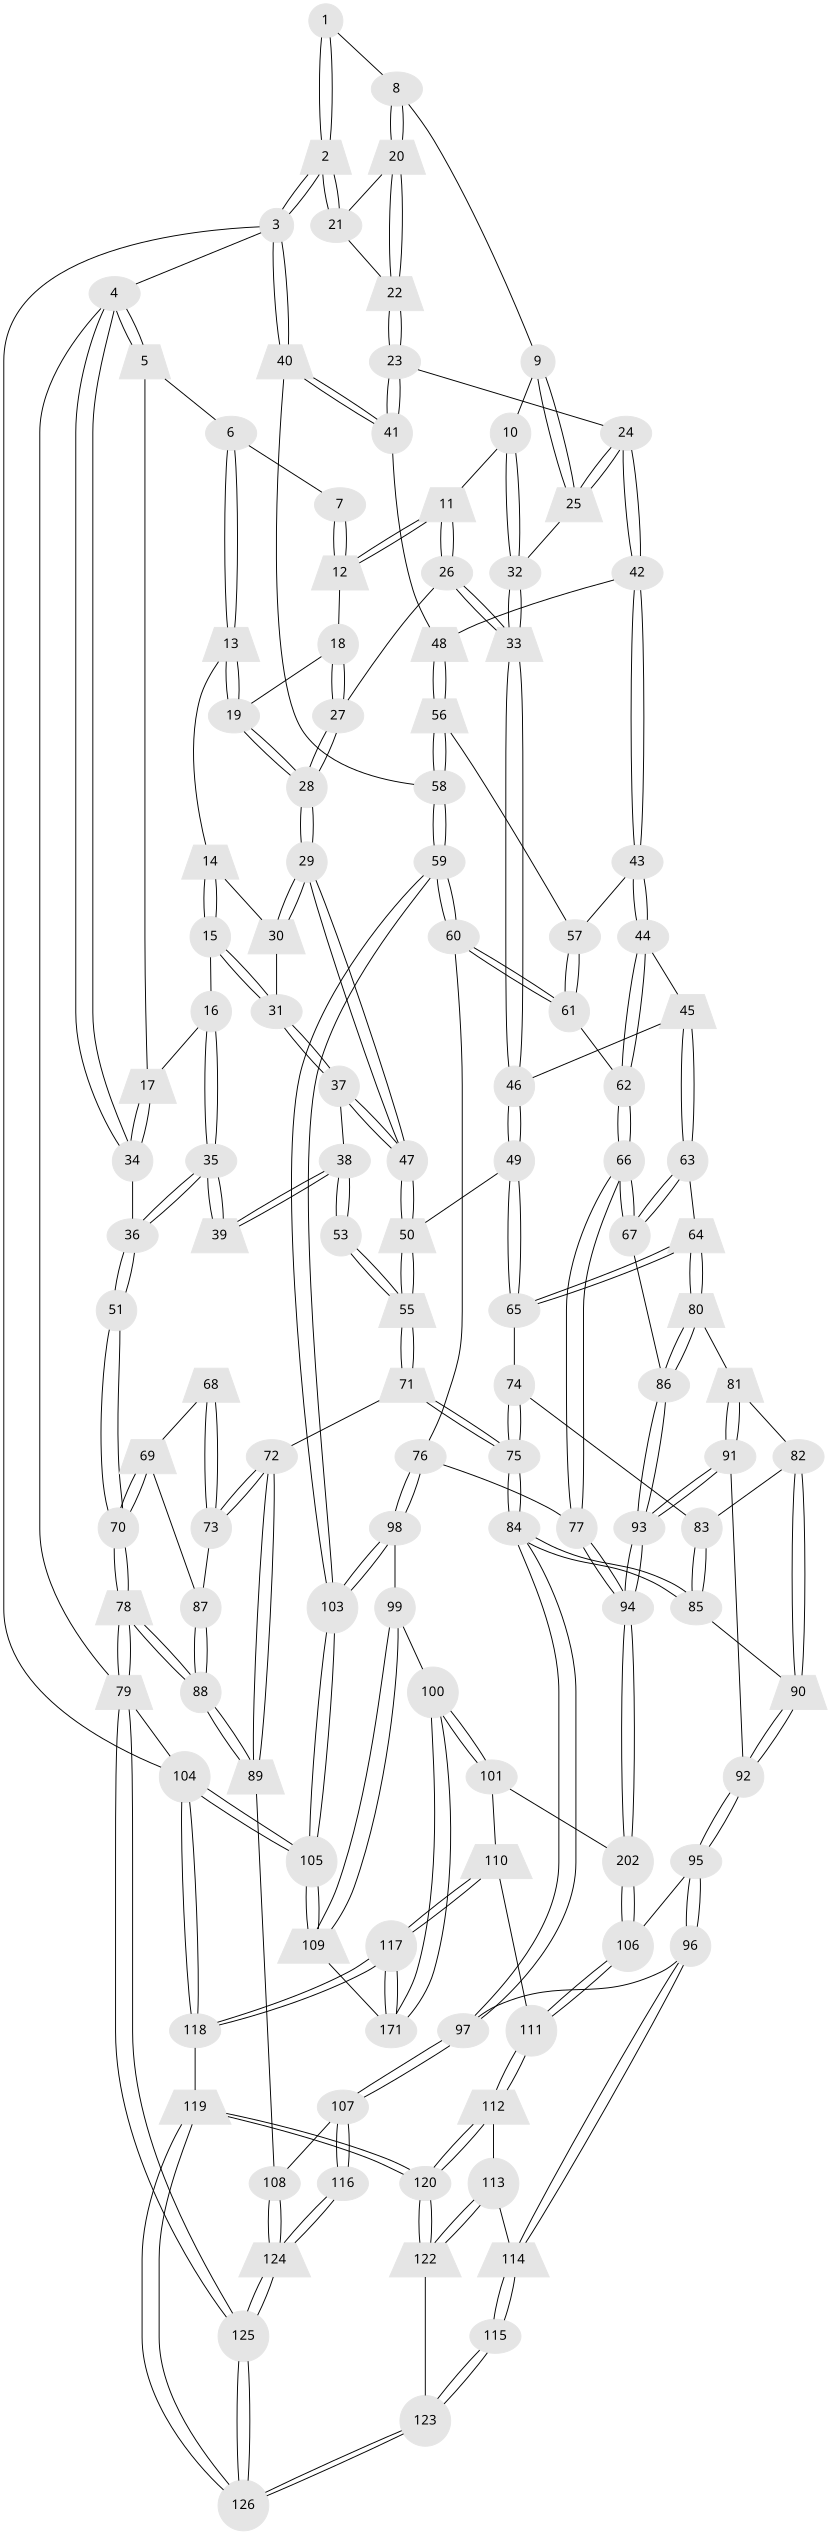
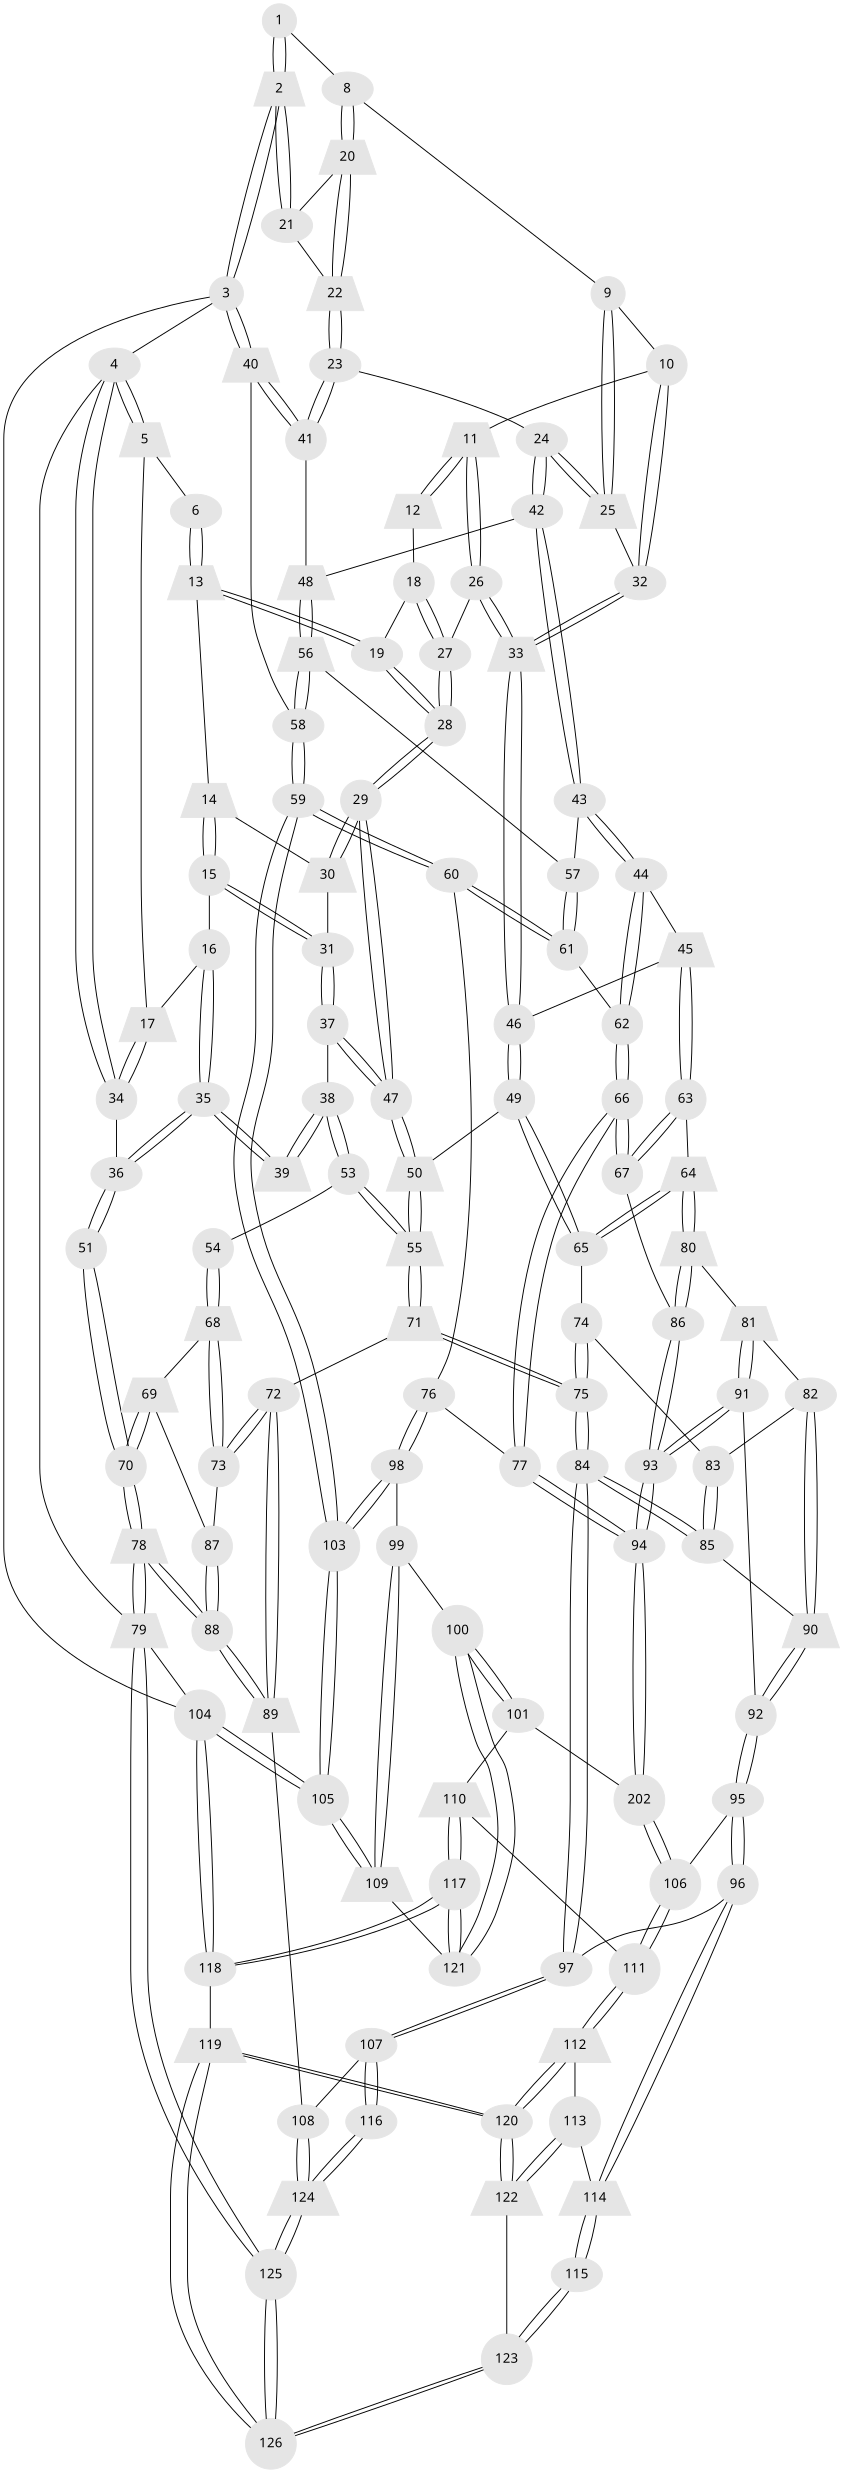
  graph {
    fontname="Noto Sans"
    node [color=gray90 fontname="Noto Sans" shape=circle style=filled]
    edge [fontname="Noto Sans"]
    2 [shape=trapezium]
    1
    8 [shape=ellipse]
    3
    21 [shape=ellipse]
    9
    20 [shape=trapezium]
    4 [shape=ellipse]
    40 [shape=trapezium]
    104
    22 [shape=trapezium]
    5 [shape=trapezium]
    34
    79 [shape=trapezium]
    41
    58 [shape=ellipse]
    105
    118 [shape=ellipse]
    6 [shape=ellipse]
    17 [shape=trapezium]
    36 [shape=ellipse]
    125
-   7 [shape=ellipse]
    13 [shape=trapezium]
    12 [shape=trapezium]
    14 [shape=trapezium]
    19 [shape=ellipse]
    18
    10
    25 [shape=trapezium]
    11 [shape=trapezium]
    32 [shape=ellipse]
    26 [shape=ellipse]
    33 [shape=trapezium]
    27 [shape=ellipse]
    15
    30 [shape=trapezium]
    28
    16
    31 [shape=ellipse]
    35 [shape=ellipse]
    37
    39 [shape=trapezium]
    29
    23 [shape=ellipse]
    24 [shape=ellipse]
    42 [shape=ellipse]
    48 [shape=trapezium]
    43 [shape=ellipse]
    46
    47
    50 [shape=trapezium]
    38 [shape=ellipse]
    49
    51
    70
    53
    55 [shape=trapezium]
+   54
    59 [shape=ellipse]
    56 [shape=trapezium]
    44 [shape=ellipse]
    57 [shape=ellipse]
    45 [shape=trapezium]
    62
    61
    63
    66
    64 [shape=trapezium]
    67
    65 [shape=ellipse]
    74
    71 [shape=trapezium]
    78 [shape=trapezium]
    68 [shape=trapezium]
    69 [shape=trapezium]
    73
    72 [shape=ellipse]
    75 [shape=ellipse]
    60 [shape=ellipse]
    103
    76 [shape=ellipse]
    77
    98 [shape=ellipse]
    80 [shape=trapezium]
    86 [shape=ellipse]
    81 [shape=trapezium]
    83
    94 [shape=ellipse]
    93 [shape=ellipse]
    87
    88
    89 [shape=trapezium]
    84 [shape=ellipse]
    108 [shape=ellipse]
    85 [shape=ellipse]
    97 [shape=ellipse]
    99
    n99 [label=202]
    126
    82 [shape=ellipse]
    91 [shape=ellipse]
    90 [shape=trapezium]
    92
    107 [shape=ellipse]
    124 [shape=trapezium]
    95 [shape=ellipse]
    96
    106
    114 [shape=trapezium]
    111
    115 [shape=ellipse]
    116 [shape=ellipse]
    100
    109 [shape=trapezium]
    101 [shape=ellipse]
-   121 [shape=ellipse label=171]
+   121 [shape=ellipse]
    110 [shape=trapezium]
    117
    119 [shape=trapezium]
    112 [shape=trapezium]
    113
    120 [shape=ellipse]
    122 [shape=trapezium]
    123
    2 -- 3
    2 -- 3
    2 -- 21
    2 -- 21
    1 -- 2
    1 -- 2
    1 -- 8
    8 -- 9
    8 -- 20
    8 -- 20
    3 -- 4
    3 -- 40
    3 -- 40
    3 -- 104
    21 -- 22
    9 -- 10
    9 -- 25
    9 -- 25
    20 -- 21
    20 -- 22
    20 -- 22
    4 -- 5
    4 -- 5
    4 -- 34
    4 -- 34
    4 -- 79
    40 -- 41
    40 -- 41
    40 -- 58
    104 -- 105
    104 -- 105
    104 -- 118
    104 -- 118
    22 -- 23
    22 -- 23
    5 -- 6
    5 -- 17
    34 -- 36
    79 -- 104
    79 -- 125
    79 -- 125
    41 -- 48
    58 -- 59
    58 -- 59
    105 -- 109
    105 -- 109
    118 -- 119
-   6 -- 7
    6 -- 13
    6 -- 13
    17 -- 34
    17 -- 34
    36 -- 51
    36 -- 51
    125 -- 126
    125 -- 126
-   7 -- 12
-   7 -- 12
    13 -- 14
    13 -- 19
    13 -- 19
    12 -- 18
    14 -- 15
    14 -- 15
    14 -- 30
    19 -- 28
    19 -- 28
    18 -- 19
    18 -- 27
    18 -- 27
    10 -- 11
    10 -- 32
    10 -- 32
    25 -- 32
    11 -- 12
    11 -- 12
    11 -- 26
    11 -- 26
    32 -- 33
    32 -- 33
    26 -- 33
    26 -- 33
    26 -- 27
    33 -- 46
    33 -- 46
    27 -- 28
    27 -- 28
    15 -- 16
    15 -- 31
    15 -- 31
    30 -- 31
    28 -- 29
    28 -- 29
    16 -- 17
    16 -- 35
    16 -- 35
    31 -- 37
    31 -- 37
    35 -- 36
    35 -- 36
    35 -- 39
    35 -- 39
    37 -- 47
    37 -- 47
    37 -- 38
    29 -- 30
    29 -- 30
    29 -- 47
    29 -- 47
    23 -- 41
    23 -- 41
    23 -- 24
    24 -- 25
    24 -- 25
    24 -- 42
    24 -- 42
    42 -- 48
    42 -- 43
    42 -- 43
    48 -- 56
    48 -- 56
    43 -- 44
    43 -- 44
    43 -- 57
    46 -- 49
    46 -- 49
    47 -- 50
    47 -- 50
    50 -- 55
    50 -- 55
    38 -- 39
    38 -- 39
    38 -- 53
    38 -- 53
    49 -- 50
    49 -- 65
    49 -- 65
    51 -- 70
    51 -- 70
    70 -- 78
    70 -- 78
    53 -- 55
    53 -- 55
+   53 -- 54
    55 -- 71
    55 -- 71
+   54 -- 68
+   54 -- 68
    59 -- 60
    59 -- 60
    59 -- 103
    59 -- 103
    56 -- 58
    56 -- 58
    56 -- 57
    44 -- 45
    44 -- 62
    44 -- 62
    57 -- 61
    57 -- 61
    45 -- 46
    45 -- 63
    45 -- 63
    62 -- 66
    62 -- 66
    61 -- 62
    63 -- 64
    63 -- 67
    63 -- 67
    66 -- 67
    66 -- 67
    66 -- 77
    66 -- 77
    64 -- 65
    64 -- 65
    64 -- 80
    64 -- 80
    67 -- 86
    65 -- 74
    74 -- 75
    74 -- 75
    74 -- 83
    71 -- 72
    71 -- 75
    71 -- 75
    78 -- 79
    78 -- 79
    78 -- 88
    78 -- 88
    68 -- 69
    68 -- 73
    68 -- 73
    69 -- 70
    69 -- 70
    69 -- 87
    73 -- 87
    72 -- 73
    72 -- 73
    72 -- 89
    72 -- 89
    75 -- 84
    75 -- 84
    60 -- 61
    60 -- 61
    60 -- 76
    103 -- 105
    103 -- 105
    76 -- 77
    76 -- 98
    76 -- 98
    77 -- 94
    77 -- 94
    98 -- 103
    98 -- 103
    98 -- 99
    80 -- 86
    80 -- 86
    80 -- 81
    86 -- 93
    86 -- 93
    81 -- 82
    81 -- 91
    81 -- 91
    83 -- 85
    83 -- 85
    94 -- n99
    94 -- n99
    93 -- 94
    93 -- 94
    87 -- 88
    87 -- 88
    88 -- 89
    88 -- 89
    89 -- 108
    84 -- 85
    84 -- 85
    84 -- 97
    84 -- 97
    108 -- 124
    108 -- 124
    85 -- 90
    97 -- 107
    97 -- 107
    99 -- 100
    99 -- 109
    99 -- 109
    n99 -- 106
    n99 -- 106
    82 -- 83
    82 -- 90
    82 -- 90
    91 -- 93
    91 -- 93
    91 -- 92
    90 -- 92
    90 -- 92
    92 -- 95
    92 -- 95
    107 -- 108
    107 -- 116
    107 -- 116
    124 -- 125
    124 -- 125
    95 -- 96
    95 -- 96
    95 -- 106
    96 -- 97
    96 -- 114
    96 -- 114
    106 -- 111
    106 -- 111
    114 -- 115
    114 -- 115
    111 -- 112
    111 -- 112
    115 -- 123
    115 -- 123
    116 -- 124
    116 -- 124
    100 -- 101
    100 -- 101
    100 -- 121
    100 -- 121
    109 -- 121
    101 -- n99
    101 -- 110
    110 -- 111
    110 -- 117
    110 -- 117
    117 -- 118
    117 -- 118
    117 -- 121
    117 -- 121
    119 -- 126
    119 -- 126
    119 -- 120
    119 -- 120
    112 -- 113
    112 -- 120
    112 -- 120
    113 -- 114
    113 -- 122
    113 -- 122
    120 -- 122
    120 -- 122
    122 -- 123
    123 -- 126
    123 -- 126
  }
